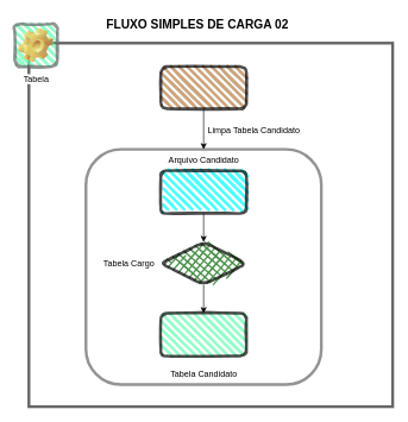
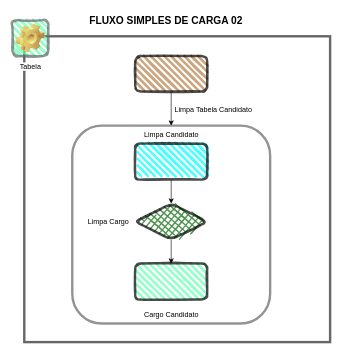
  <mxCell id="0" />
  <mxCell id="1" parent="0" />
  <mxCell id="2" value="" style="whiteSpace=wrap;html=1;aspect=fixed;rounded=0;fillWeight=4;hachureGap=8;hachureAngle=45;jiggle=1;curveFitting=0.95;strokeColor=#666666;strokeWidth=4;fillColor=#FFFFFF;" vertex="1" parent="1"><mxGeometry x="40" y="60" width="510" height="510" as="geometry" /></mxCell>
  <mxCell id="3" value="FLUXO SIMPLES DE CARGA 02" style="text;html=1;align=center;verticalAlign=middle;resizable=0;points=[];autosize=1;strokeColor=none;fillColor=default;strokeWidth=2;fontSize=17;fontStyle=1" vertex="1" parent="1"><mxGeometry x="136" y="20" width="280" height="30" as="geometry" /></mxCell>
  <mxCell id="4" value="" style="whiteSpace=wrap;html=1;aspect=fixed;rounded=1;opacity=70;strokeWidth=4;strokeColor=#666666;" vertex="1" parent="1"><mxGeometry x="120" y="209" width="330" height="330" as="geometry" /></mxCell>
  <mxCell id="5" value="" style="edgeStyle=orthogonalEdgeStyle;rounded=0;orthogonalLoop=1;jettySize=auto;html=1;" edge="1" parent="1" source="6" target="7"><mxGeometry relative="1" as="geometry" /></mxCell>
  <mxCell id="6" value="" style="rhombus;whiteSpace=wrap;html=1;strokeWidth=4;fillWeight=-1;hachureGap=8;fillStyle=cross-hatch;fillColor=#006600;sketch=1;rounded=1;opacity=70;" vertex="1" parent="1"><mxGeometry x="225" y="339" width="120" height="60" as="geometry" /></mxCell>
  <mxCell id="7" value="" style="rounded=1;whiteSpace=wrap;html=1;strokeWidth=4;fillWeight=4;hachureGap=8;hachureAngle=45;fillColor=#66FFB3;sketch=1;opacity=70;" vertex="1" parent="1"><mxGeometry x="225" y="439" width="120" height="60" as="geometry" /></mxCell>
  <mxCell id="8" value="" style="edgeStyle=orthogonalEdgeStyle;rounded=0;orthogonalLoop=1;jettySize=auto;html=1;" edge="1" parent="1" source="9" target="6"><mxGeometry relative="1" as="geometry" /></mxCell>
  <mxCell id="9" value="" style="rounded=1;whiteSpace=wrap;html=1;strokeWidth=4;fillWeight=4;hachureGap=8;hachureAngle=45;fillColor=#00FFFF;sketch=1;opacity=70;" vertex="1" parent="1"><mxGeometry x="225" y="239" width="120" height="60" as="geometry" /></mxCell>
- <mxCell id="10" value="Tabela Candidato" style="text;html=1;align=center;verticalAlign=middle;resizable=0;points=[];autosize=1;strokeColor=none;fillColor=none;rounded=1;" vertex="1" parent="1"><mxGeometry x="225" y="509" width="120" height="30" as="geometry" /></mxCell>
- <mxCell id="11" value="Arquivo Candidato" style="text;html=1;align=center;verticalAlign=middle;resizable=0;points=[];autosize=1;strokeColor=none;fillColor=none;rounded=1;" vertex="1" parent="1"><mxGeometry x="225" y="209" width="120" height="30" as="geometry" /></mxCell>
- <mxCell id="12" value="Tabela Cargo" style="text;html=1;align=center;verticalAlign=middle;resizable=0;points=[];autosize=1;strokeColor=none;fillColor=none;rounded=1;" vertex="1" parent="1"><mxGeometry x="135" y="354" width="90" height="30" as="geometry" /></mxCell>
+ <mxCell id="10" value="Cargo Candidato" style="text;html=1;align=center;verticalAlign=middle;resizable=0;points=[];autosize=1;strokeColor=none;fillColor=none;rounded=1;" vertex="1" parent="1"><mxGeometry x="225" y="509" width="120" height="30" as="geometry" /></mxCell>
+ <mxCell id="11" value="Limpa Candidato" style="text;html=1;align=center;verticalAlign=middle;resizable=0;points=[];autosize=1;strokeColor=none;fillColor=none;rounded=1;" vertex="1" parent="1"><mxGeometry x="225" y="209" width="120" height="30" as="geometry" /></mxCell>
+ <mxCell id="12" value="Limpa Cargo" style="text;html=1;align=center;verticalAlign=middle;resizable=0;points=[];autosize=1;strokeColor=none;fillColor=none;rounded=1;" vertex="1" parent="1"><mxGeometry x="135" y="354" width="90" height="30" as="geometry" /></mxCell>
  <mxCell id="13" style="edgeStyle=orthogonalEdgeStyle;rounded=0;orthogonalLoop=1;jettySize=auto;html=1;" edge="1" parent="1" source="14" target="11"><mxGeometry relative="1" as="geometry" /></mxCell>
  <mxCell id="14" value="" style="rounded=1;whiteSpace=wrap;html=1;gradientColor=none;sketch=1;curveFitting=0.95;jiggle=1;fillColor=#B57F48;strokeWidth=4;opacity=70;shadow=0;glass=0;perimeterSpacing=0;fillWeight=4;hachureGap=8;hachureAngle=45;" vertex="1" parent="1"><mxGeometry x="225" y="93" width="120" height="59" as="geometry" /></mxCell>
  <mxCell id="15" value="Limpa Tabela Candidato" style="text;html=1;align=center;verticalAlign=middle;resizable=0;points=[];autosize=1;strokeColor=none;fillColor=none;rounded=1;" vertex="1" parent="1"><mxGeometry x="280" y="167" width="150" height="30" as="geometry" /></mxCell>
  <mxCell id="16" value="Tabela" style="icon;html=1;image=img/clipart/Gear_128x128.png;rounded=1;fillWeight=4;hachureGap=8;hachureAngle=45;strokeColor=#666666;strokeWidth=4;fillColor=#66FFB3;opacity=70;sketch=1;curveFitting=1;jiggle=2;" vertex="1" parent="1"><mxGeometry x="20" y="33" width="60" height="60" as="geometry" /></mxCell>
